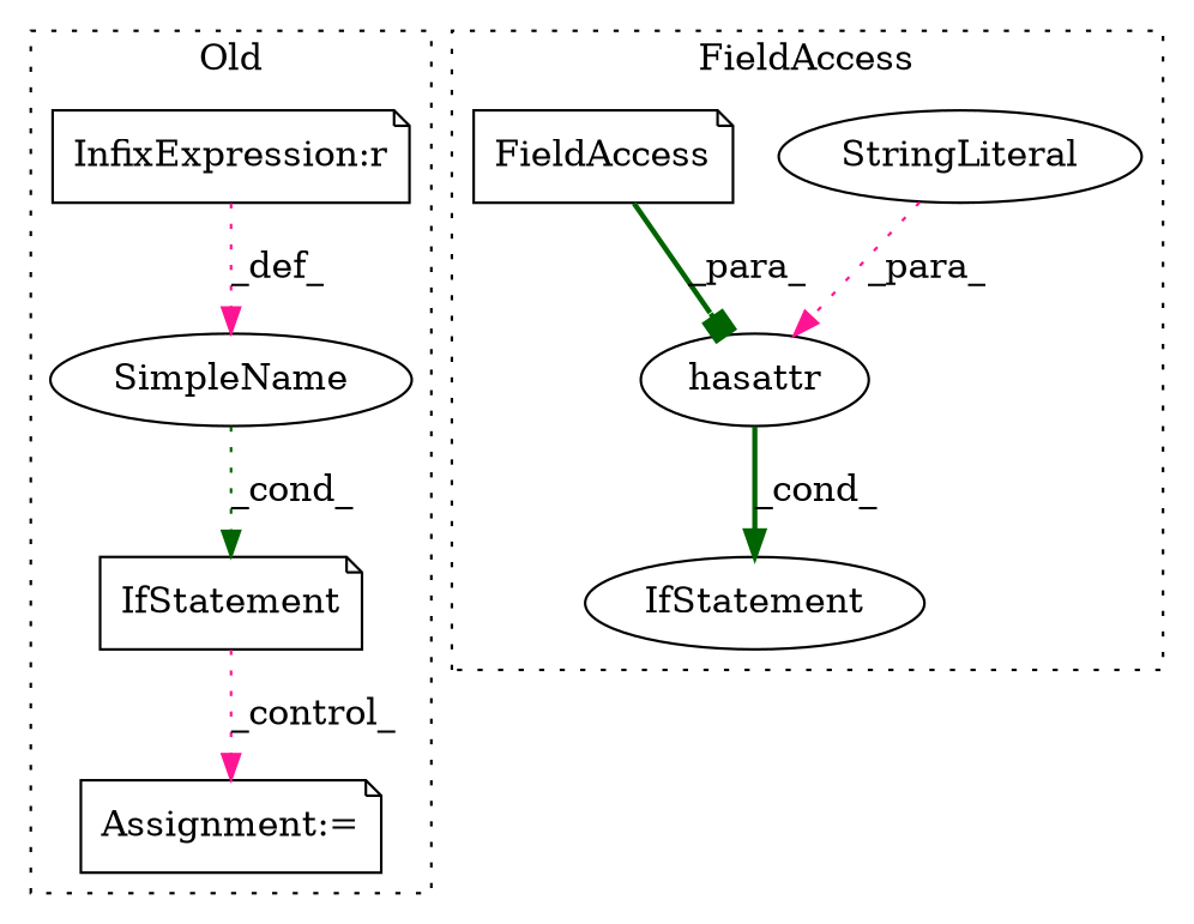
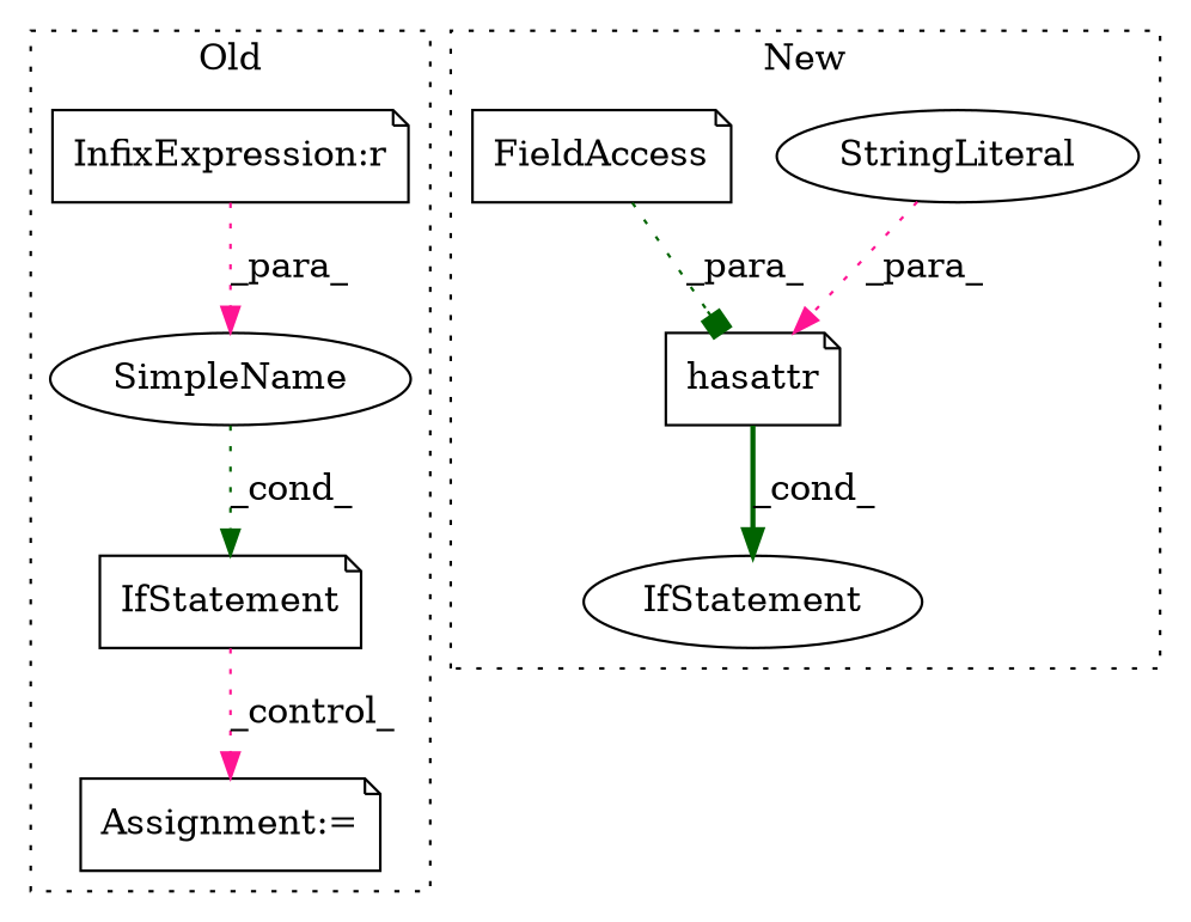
  digraph {
    node [a=25 l="4,2" shape=note]
    edge [arrowhead=normal color=deeppink style=dotted]
    n1 [label=IfStatement s="8292,8308"]
    n2 [a=27 l=4 label="InfixExpression:r" s=8300]
    n3 [a=7 l=2 label="Assignment:=" s=8326]
    n4 [a=42 label=SimpleName shape=ellipse l=""]
-   n5 [a=32 l="8,1" label=hasattr s="8227,8246" shape=ellipse]
+   n5 [a=32 l="8,1" label=hasattr s="8227,8246"]
    n6 [a=45 l=6 label=StringLiteral s=8240 shape=ellipse]
    n7 [label=IfStatement s="8223,8247" shape=ellipse]
    n8 [a=22 l=4 label=FieldAccess s=8235]
    subgraph cluster_1 {
      label=Old
      style=dotted
      n1
      n2
      n3
      n4
    }
    subgraph cluster_2 {
-     label=FieldAccess
+     label=New
      style=dotted
      n5
      n6
      n7
      n8
    }
    n1 -> n3 [label=_control_]
-   n2 -> n4 [label=_def_]
+   n2 -> n4 [label=_para_]
    n4 -> n1 [color=darkgreen label=_cond_]
    n5 -> n7 [color=darkgreen label=_cond_ style=bold]
    n6 -> n5 [label=_para_]
-   n8 -> n5 [arrowhead=box color=darkgreen label=_para_ style=bold]
+   n8 -> n5 [arrowhead=box color=darkgreen label=_para_]
  }
